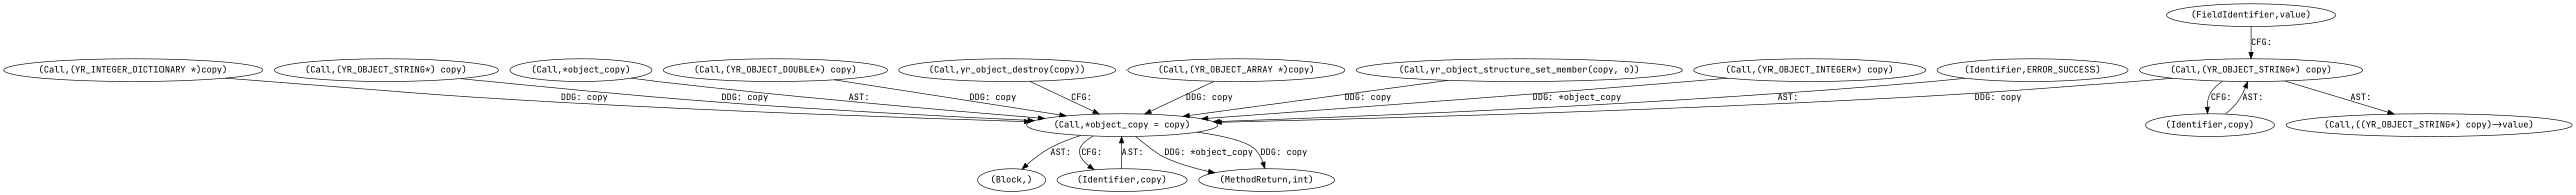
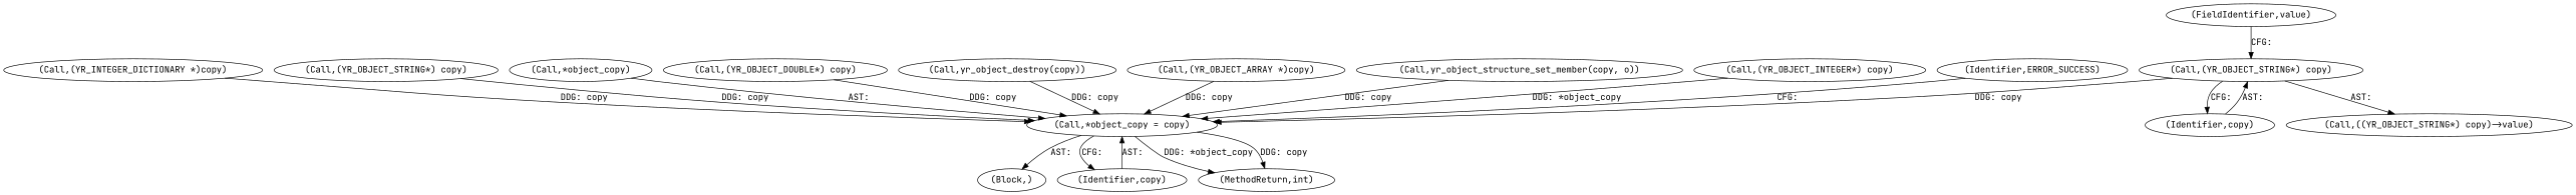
  digraph {
    fontname="JetBrains Mono"
    node [fontname="JetBrains Mono"]
    edge [fontname="JetBrains Mono"]
    n1 [label="(Call,(YR_OBJECT_STRING*) copy)"]
    n2 [label="(Call,*object_copy = copy)"]
    n3 [label="(Identifier,copy)"]
    n4 [label="(Call,((YR_OBJECT_STRING*) copy)->value)"]
    n5 [label="(Block,)"]
    n6 [label="(Identifier,copy)"]
    n7 [label="(MethodReturn,int)"]
    n8 [label="(Call,(YR_INTEGER_DICTIONARY *)copy)"]
    n9 [label="(Call,(YR_OBJECT_STRING*) copy)"]
    n10 [label="(Call,*object_copy)"]
    n11 [label="(Call,(YR_OBJECT_DOUBLE*) copy)"]
    n12 [label="(Call,yr_object_destroy(copy))"]
    n13 [label="(Call,(YR_OBJECT_ARRAY *)copy)"]
    n14 [label="(Call,yr_object_structure_set_member(copy, o))"]
    n15 [label="(Call,(YR_OBJECT_INTEGER*) copy)"]
    n16 [label="(FieldIdentifier,value)"]
    n17 [label="(Identifier,ERROR_SUCCESS)"]
    n1 -> n2 [label="DDG: copy"]
    n1 -> n3 [label="CFG: "]
    n1 -> n4 [label="AST: "]
    n2 -> n5 [label="AST: "]
    n2 -> n6 [label="CFG: "]
    n2 -> n7 [label="DDG: *object_copy"]
    n2 -> n7 [label="DDG: copy"]
    n3 -> n1 [label="AST: "]
    n6 -> n2 [label="AST: "]
    n8 -> n2 [label="DDG: copy"]
    n9 -> n2 [label="DDG: copy"]
    n10 -> n2 [label="AST: "]
    n11 -> n2 [label="DDG: copy"]
-   n12 -> n2 [label="CFG: "]
+   n12 -> n2 [label="DDG: copy"]
    n13 -> n2 [label="DDG: copy"]
    n14 -> n2 [label="DDG: copy"]
    n15 -> n2 [label="DDG: *object_copy"]
    n16 -> n1 [label="CFG: "]
-   n17 -> n2 [label="AST: "]
+   n17 -> n2 [label="CFG: "]
  }
